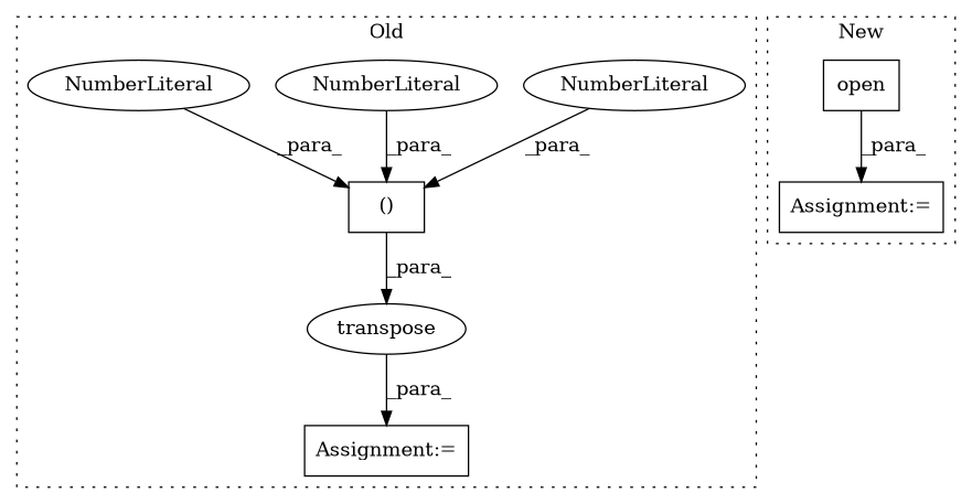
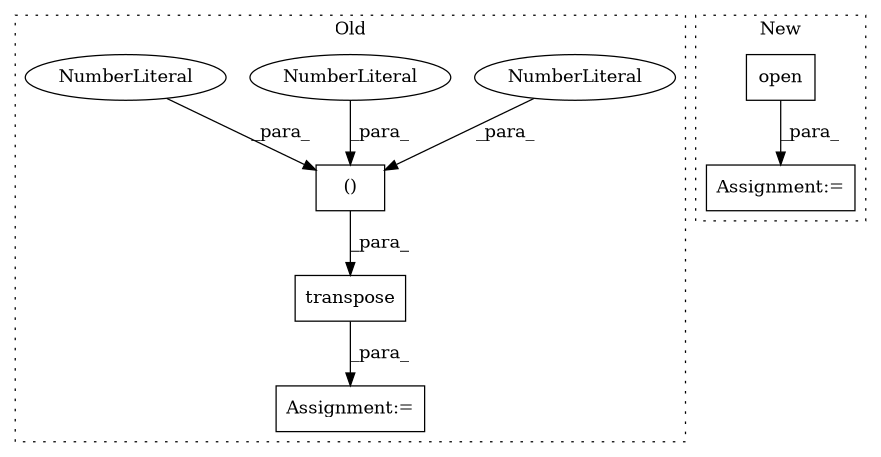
  digraph {
    node [a=34 l=1 s=1913 shape=box]
-   n1 [a=32 l="10,2" label=transpose s="1894,1942" shape=ellipse]
+   n1 [a=32 l="10,2" label=transpose s="1894,1942"]
    n2 [a=7 label="Assignment:=" s=1887]
    n3 [a=106 l=29 label="()"]
    n4 [label=NumberLiteral s=1927 shape=ellipse]
    n5 [label=NumberLiteral s=1941 shape=ellipse]
    n6 [label=NumberLiteral shape=ellipse]
    n7 [a=32 l="5,1" label=open s="1643,1656"]
    n8 [a=7 label="Assignment:=" s=1604]
    subgraph cluster_1 {
      label=Old
      style=dotted
      n1
      n2
      n3
      n4
      n5
      n6
    }
    subgraph cluster_2 {
      label=New
      style=dotted
      n7
      n8
    }
    n1 -> n2 [label=_para_]
    n3 -> n1 [label=_para_]
    n4 -> n3 [label=_para_]
    n5 -> n3 [label=_para_]
    n6 -> n3 [label=_para_]
    n7 -> n8 [label=_para_]
  }
